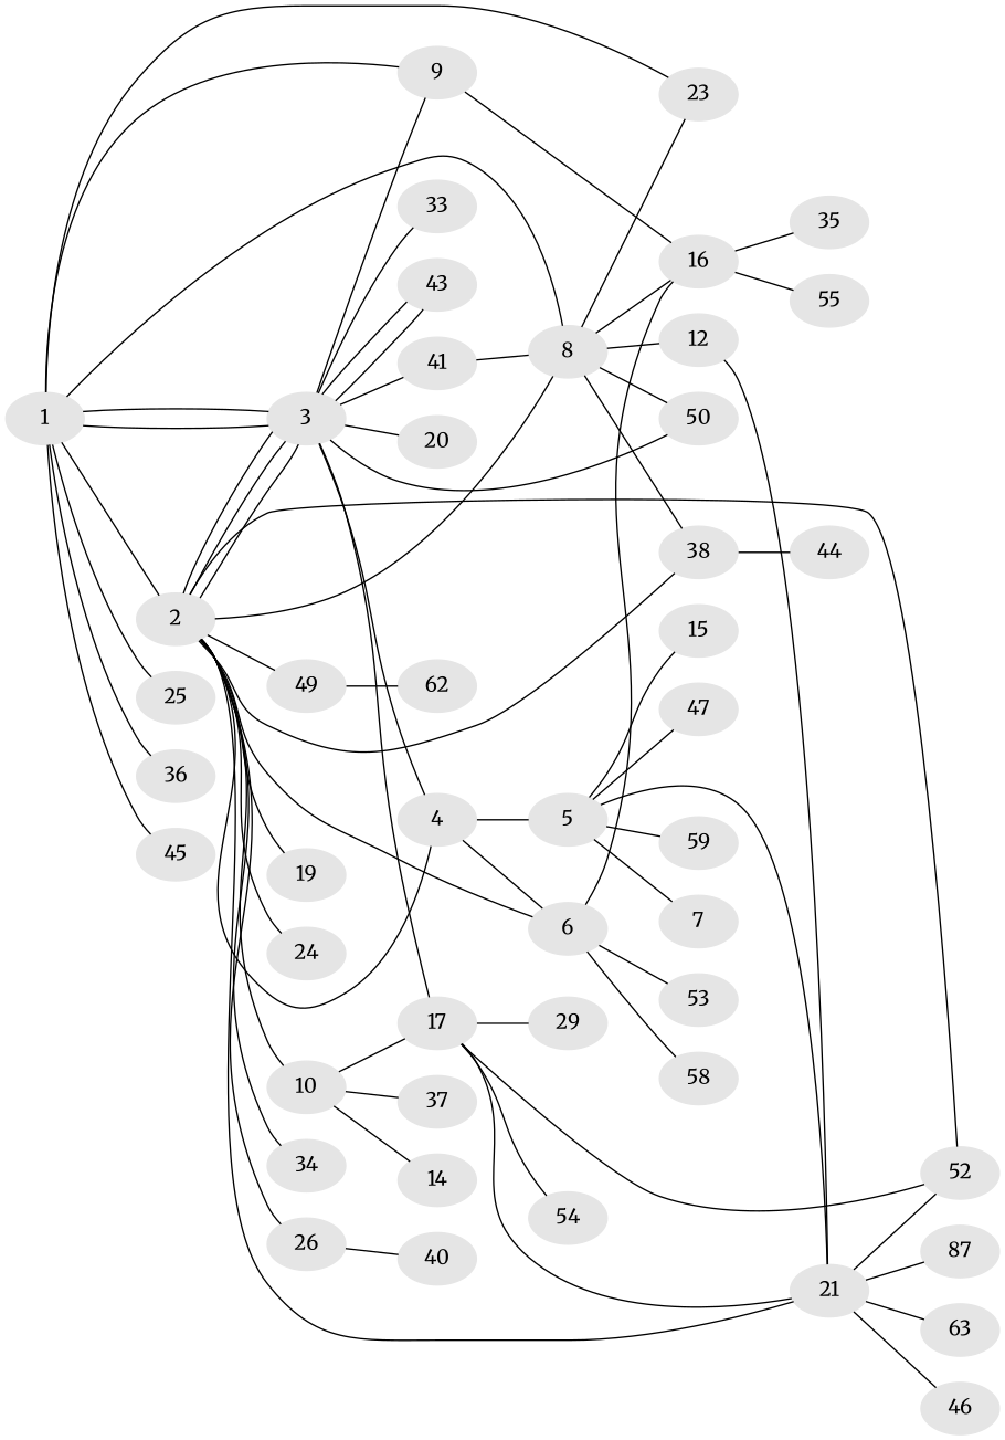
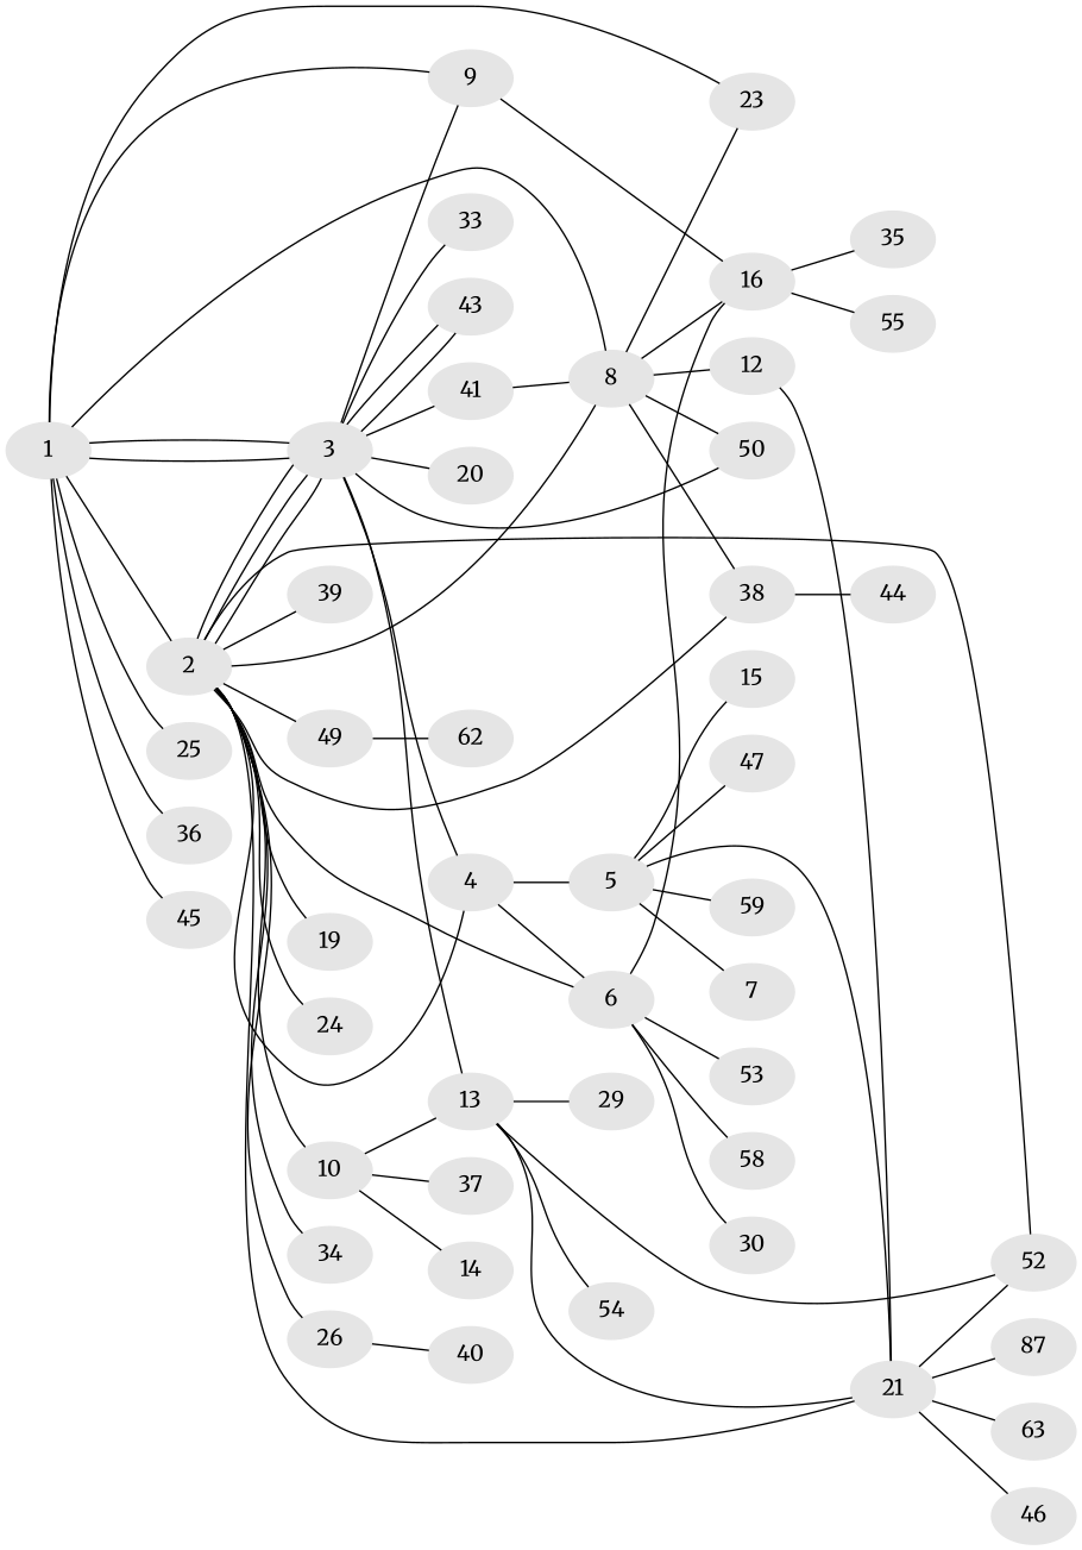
  graph {
    fontname=Merriweather
    rankdir=LR
    node [color=gray90 fontname=Merriweather style=filled]
    edge [fontname=Merriweather]
    1 [super="+42"]
    2 [super="+11"]
    3 [super="+18"]
    8 [super="+28"]
    9
    23 [super="+32"]
    25
    36
    45
    4 [super="+64"]
    6 [super="+27"]
    10 [super="+22"]
    19
    21 [super="+51"]
    24
    26 [super="+61"]
    34
    38
+   39
    49
    52
-   13 [super="+31" label=17]
+   13 [super="+31"]
    20
    33
    41
    43
    50
    16 [super="+17"]
    12
    5 [super="+48"]
+   30
    53
    58
    14
    37
    46
    n37 [label=87]
    n38 [label=63]
    40
    44
    62
    29
    54 [super="+63"]
    7
    15
    47 [super="+56"]
    59
    35
    55
    1 -- 2
    1 -- 3
    1 -- 3
    1 -- 8
    1 -- 9
    1 -- 23
    1 -- 25
    1 -- 36
    1 -- 45
    2 -- 3 [weight=2]
    2 -- 3
    2 -- 3
    2 -- 8
    2 -- 4
    2 -- 6
    2 -- 10
    2 -- 19
    2 -- 21
    2 -- 24
    2 -- 26
    2 -- 34
    2 -- 38
+   2 -- 39
    2 -- 49
    2 -- 52
    3 -- 9
    3 -- 4
    3 -- 13
    3 -- 20
    3 -- 33
    3 -- 41
    3 -- 43
    3 -- 43
    3 -- 50
    8 -- 23
    8 -- 38
    8 -- 50
    8 -- 16
    8 -- 12
    9 -- 16
    4 -- 6
    4 -- 5
    6 -- 16
+   6 -- 30
    6 -- 53
    6 -- 58
    10 -- 13
    10 -- 14
    10 -- 37
    21 -- 52
    21 -- 46
    21 -- n37
    21 -- n38
    26 -- 40
    38 -- 44
    49 -- 62
    13 -- 21
    13 -- 52
    13 -- 29
    13 -- 54
    41 -- 8
    16 -- 35
    16 -- 55
    12 -- 21
    5 -- 21
    5 -- 7
    5 -- 15
    5 -- 47
    5 -- 59
  }
